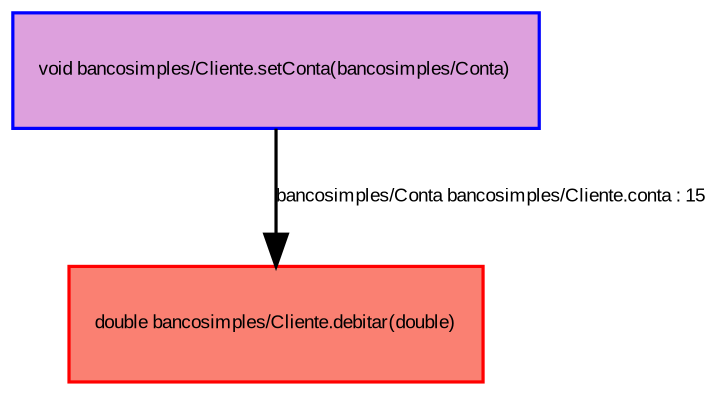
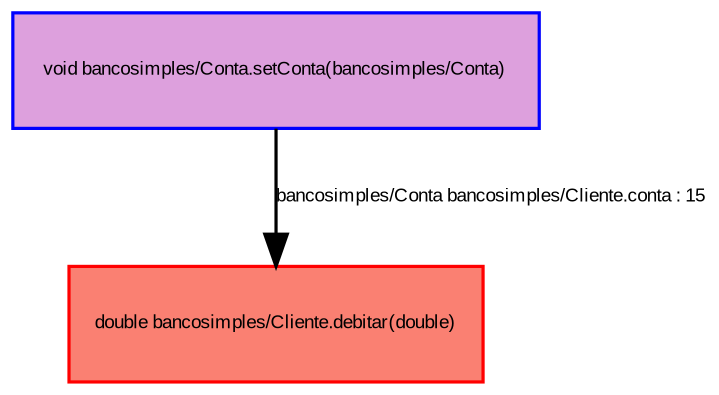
  digraph {
    concentrate=true
    fontsize=6
    node [fontcolor=black fontname=Arial fontsize=6 shape=box style=filled]
    "double bancosimples/Cliente.debitar(double)" [color=red fillcolor=salmon]
-   "void bancosimples/Cliente.setConta(bancosimples/Conta)" [color=blue fillcolor=plum]
+   "void bancosimples/Cliente.setConta(bancosimples/Conta)" [color=blue fillcolor=plum label="void bancosimples/Conta.setConta(bancosimples/Conta)"]
    "void bancosimples/Cliente.setConta(bancosimples/Conta)" -> "double bancosimples/Cliente.debitar(double)" [color=black fontcolor=black fontname=Arial fontsize=6 label="bancosimples/Conta bancosimples/Cliente.conta : 15"]
  }
